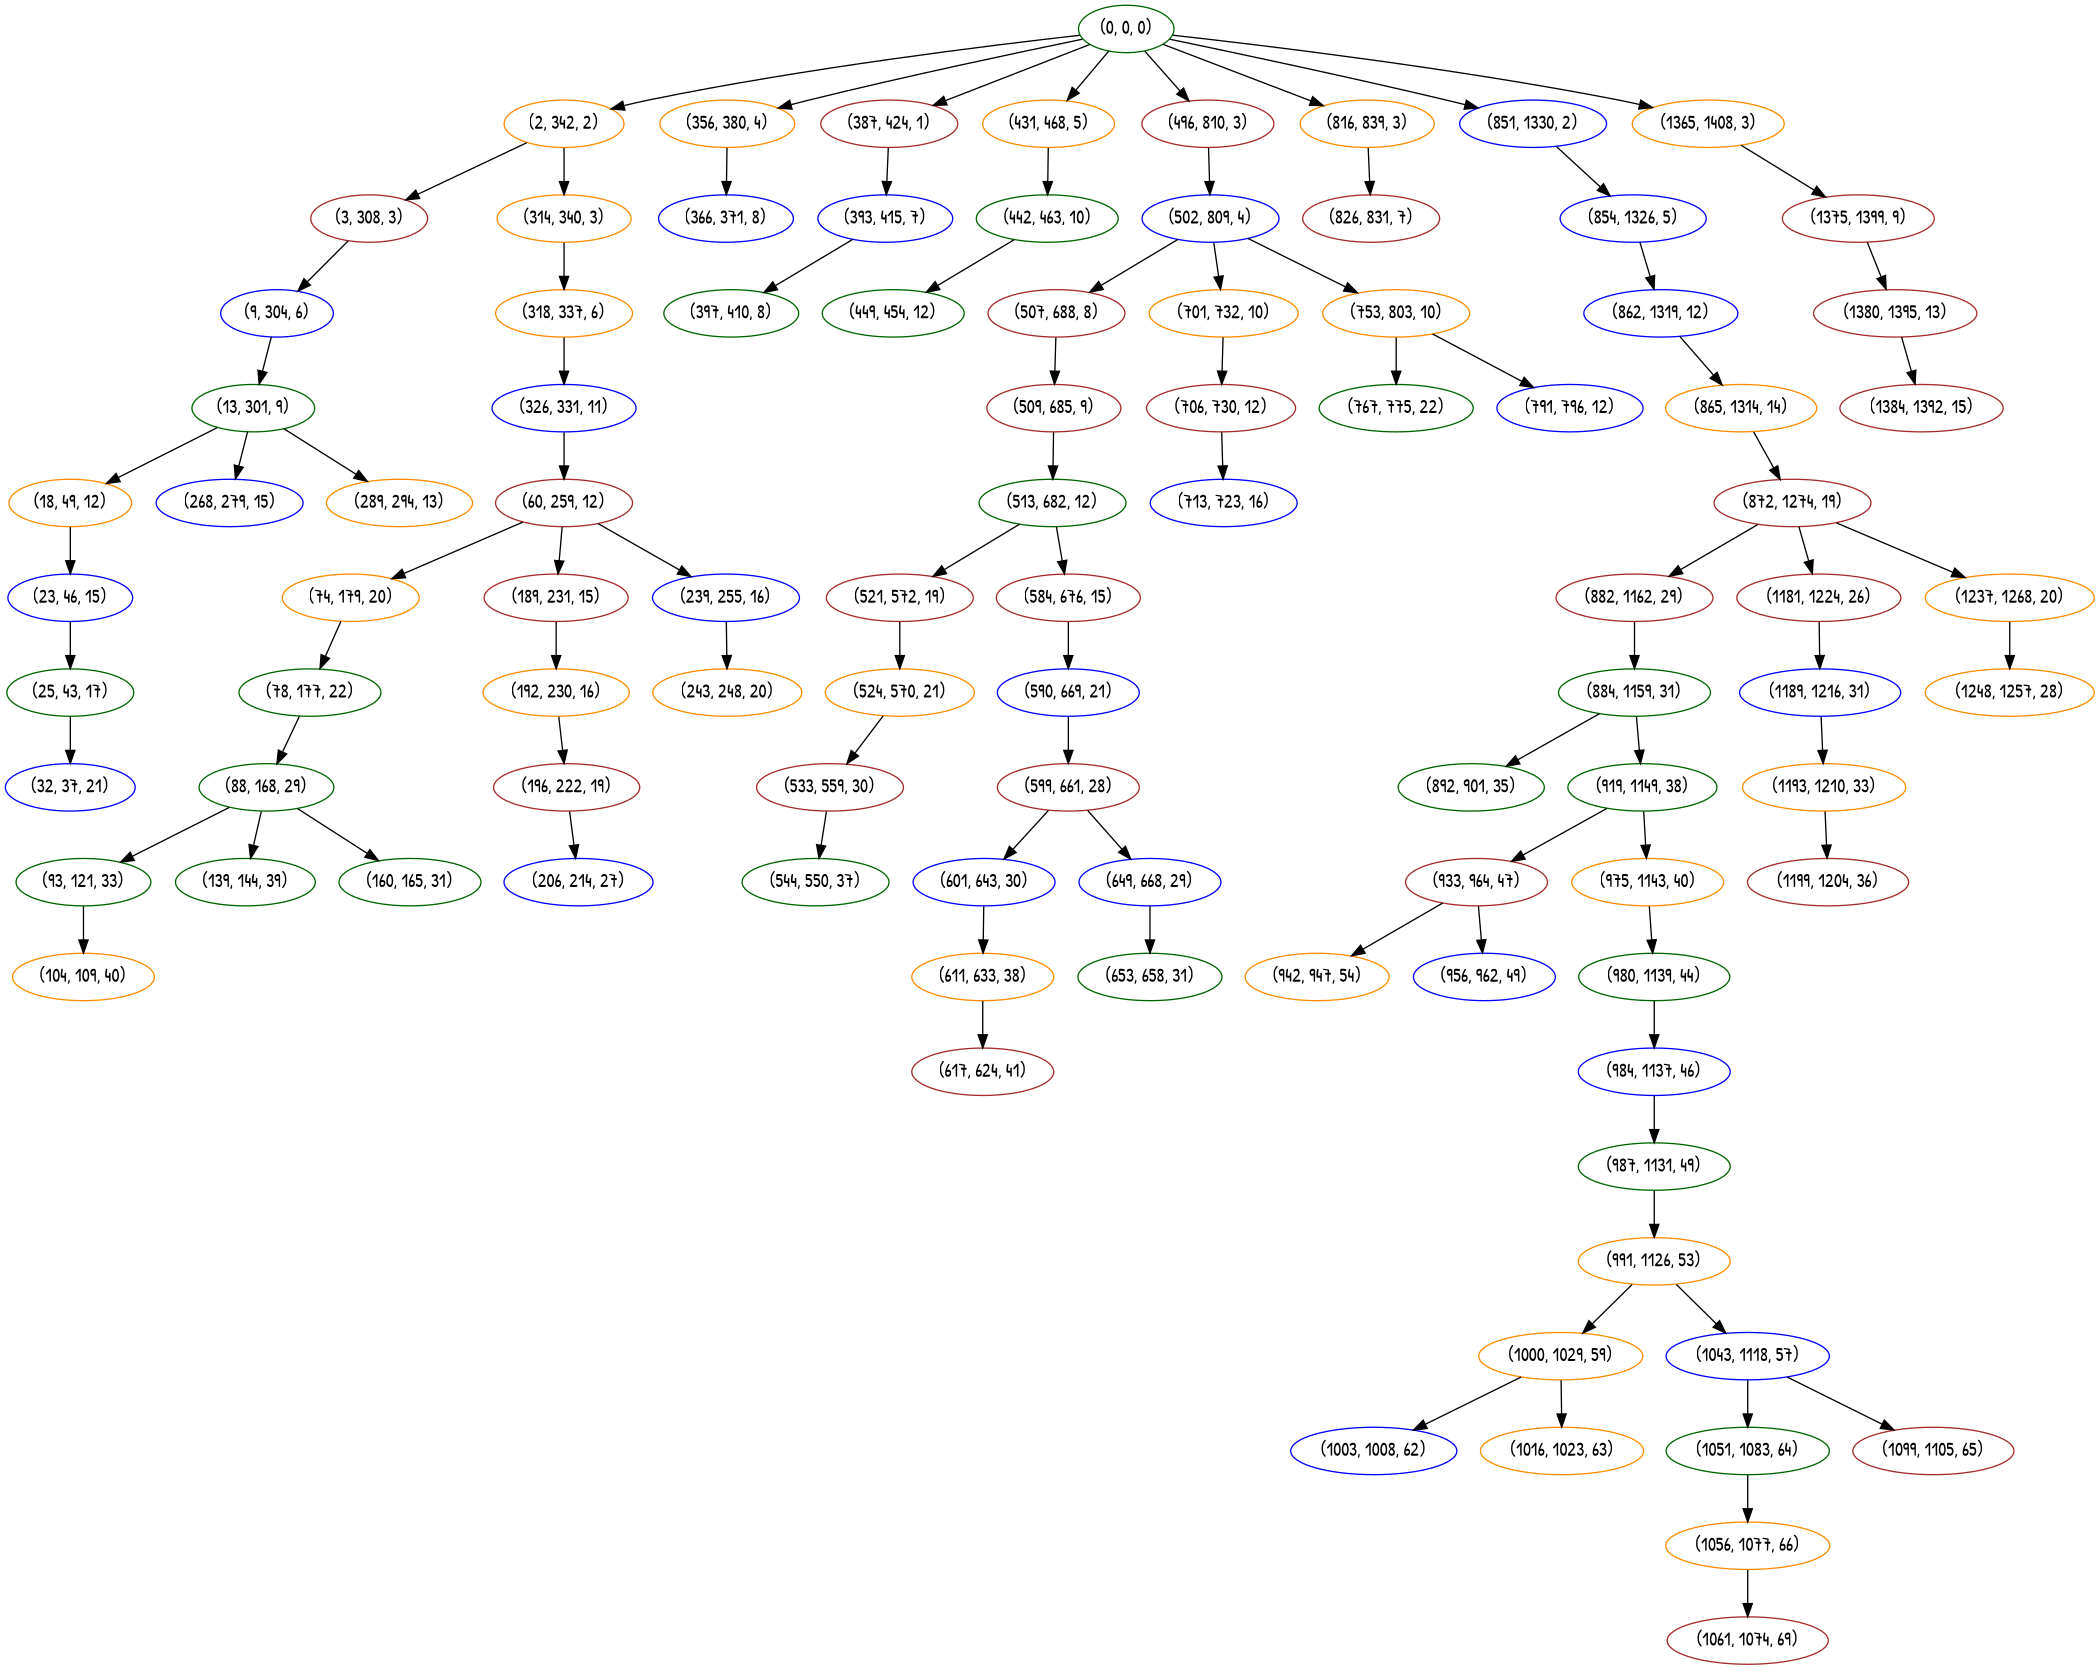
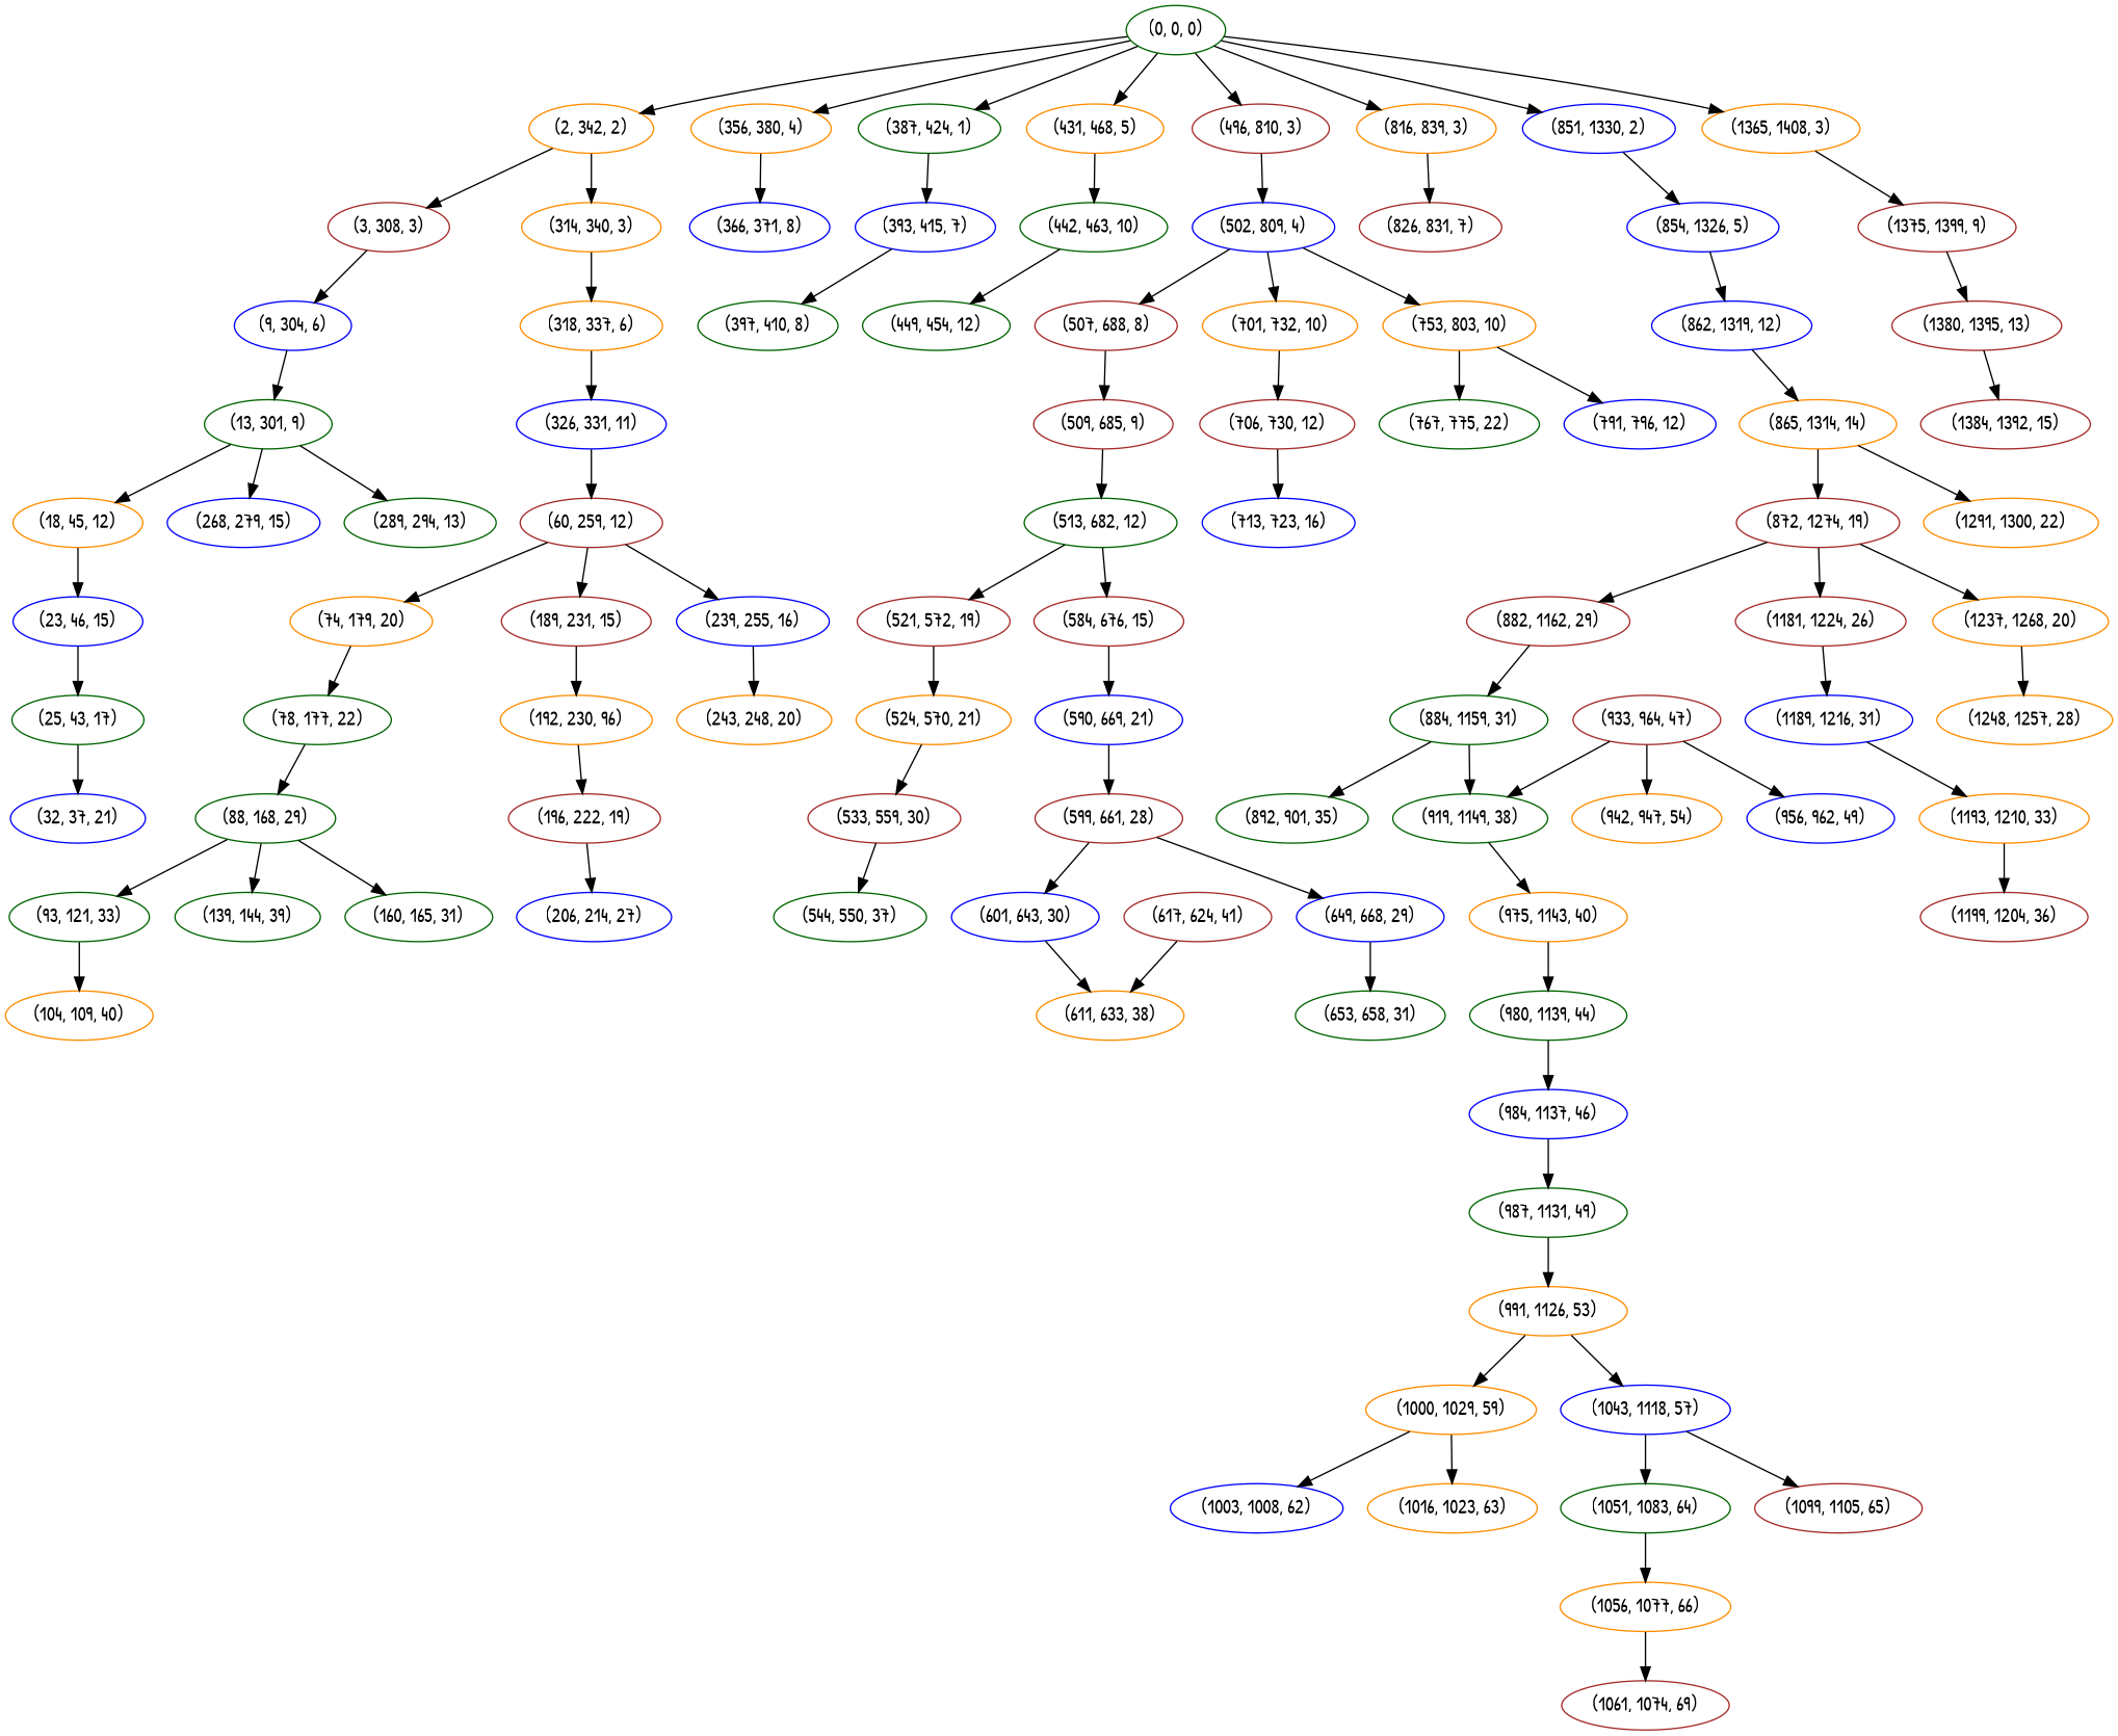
  digraph {
    fontname="Patrick Hand"
    node [color=darkorange fontname="Patrick Hand"]
    edge [fontname="Patrick Hand"]
    "(0, 0, 0)" [color=darkgreen]
    "(2, 342, 2)"
    "(356, 380, 4)"
-   "(387, 424, 1)" [color=brown]
+   "(387, 424, 1)" [color=darkgreen]
    "(431, 468, 5)"
    "(496, 810, 3)" [color=brown]
    "(816, 839, 3)"
    "(851, 1330, 2)" [color=blue]
    "(1365, 1408, 3)"
    "(3, 308, 3)" [color=brown]
    "(314, 340, 3)"
    "(366, 371, 8)" [color=blue]
    "(393, 415, 7)" [color=blue]
    "(442, 463, 10)" [color=darkgreen]
    "(502, 809, 4)" [color=blue]
    "(826, 831, 7)" [color=brown]
    "(854, 1326, 5)" [color=blue]
    "(1375, 1399, 9)" [color=brown]
    "(9, 304, 6)" [color=blue]
    "(318, 337, 6)"
    "(13, 301, 9)" [color=darkgreen]
-   "(18, 49, 12)"
+   "(18, 49, 12)" [label="(18, 45, 12)"]
    "(268, 279, 15)" [color=blue]
-   "(289, 294, 13)"
+   "(289, 294, 13)" [color=darkgreen]
    "(23, 46, 15)" [color=blue]
    "(60, 259, 12)" [color=brown]
    "(74, 179, 20)"
    "(189, 231, 15)" [color=brown]
    "(239, 255, 16)" [color=blue]
    "(25, 43, 17)" [color=darkgreen]
    "(32, 37, 21)" [color=blue]
    "(78, 177, 22)" [color=darkgreen]
-   "(192, 230, 16)"
+   "(192, 230, 16)" [label="(192, 230, 96)"]
    "(243, 248, 20)"
    "(88, 168, 29)" [color=darkgreen]
    "(93, 121, 33)" [color=darkgreen]
    "(139, 144, 39)" [color=darkgreen]
    "(160, 165, 31)" [color=darkgreen]
    "(104, 109, 40)"
    "(196, 222, 19)" [color=brown]
    "(206, 214, 27)" [color=blue]
    "(326, 331, 11)" [color=blue]
    "(397, 410, 8)" [color=darkgreen]
    "(449, 454, 12)" [color=darkgreen]
    "(507, 688, 8)" [color=brown]
    "(701, 732, 10)"
    "(753, 803, 10)"
    "(509, 685, 9)" [color=brown]
    "(706, 730, 12)" [color=brown]
    "(767, 775, 22)" [color=darkgreen]
    "(791, 796, 12)" [color=blue]
    "(513, 682, 12)" [color=darkgreen]
    "(521, 572, 19)" [color=brown]
    "(584, 676, 15)" [color=brown]
    "(524, 570, 21)"
    "(590, 669, 21)" [color=blue]
    "(533, 559, 30)" [color=brown]
    "(544, 550, 37)" [color=darkgreen]
    "(599, 661, 28)" [color=brown]
    "(601, 643, 30)" [color=blue]
    n61 [color=blue label="(649, 668, 29)"]
    "(611, 633, 38)"
    "(653, 658, 31)" [color=darkgreen]
    "(617, 624, 41)" [color=brown]
    "(713, 723, 16)" [color=blue]
    "(862, 1319, 12)" [color=blue]
    "(865, 1314, 14)"
    "(872, 1274, 19)" [color=brown]
+   "(1291, 1300, 22)"
    "(882, 1162, 29)" [color=brown]
    "(1181, 1224, 26)" [color=brown]
    "(1237, 1268, 20)"
    "(884, 1159, 31)" [color=darkgreen]
    "(1189, 1216, 31)" [color=blue]
    "(1248, 1257, 28)"
    "(892, 901, 35)" [color=darkgreen]
    "(919, 1149, 38)" [color=darkgreen]
    "(933, 964, 47)" [color=brown]
    "(975, 1143, 40)"
    "(942, 947, 54)"
    "(956, 962, 49)" [color=blue]
    "(980, 1139, 44)" [color=darkgreen]
    "(984, 1137, 46)" [color=blue]
    "(987, 1131, 49)" [color=darkgreen]
    "(991, 1126, 53)"
    "(1000, 1029, 59)"
    "(1043, 1118, 57)" [color=blue]
    "(1003, 1008, 62)" [color=blue]
    "(1016, 1023, 63)"
    "(1051, 1083, 64)" [color=darkgreen]
    "(1099, 1105, 65)" [color=brown]
    "(1056, 1077, 66)"
    "(1061, 1074, 69)" [color=brown]
    "(1193, 1210, 33)"
    "(1199, 1204, 36)" [color=brown]
    "(1380, 1395, 13)" [color=brown]
    "(1384, 1392, 15)" [color=brown]
    "(0, 0, 0)" -> "(2, 342, 2)"
    "(0, 0, 0)" -> "(356, 380, 4)"
    "(0, 0, 0)" -> "(387, 424, 1)"
    "(0, 0, 0)" -> "(431, 468, 5)"
    "(0, 0, 0)" -> "(496, 810, 3)"
    "(0, 0, 0)" -> "(816, 839, 3)"
    "(0, 0, 0)" -> "(851, 1330, 2)"
    "(0, 0, 0)" -> "(1365, 1408, 3)"
    "(2, 342, 2)" -> "(3, 308, 3)"
    "(2, 342, 2)" -> "(314, 340, 3)"
    "(356, 380, 4)" -> "(366, 371, 8)"
    "(387, 424, 1)" -> "(393, 415, 7)"
    "(431, 468, 5)" -> "(442, 463, 10)"
    "(496, 810, 3)" -> "(502, 809, 4)"
    "(816, 839, 3)" -> "(826, 831, 7)"
    "(851, 1330, 2)" -> "(854, 1326, 5)"
    "(1365, 1408, 3)" -> "(1375, 1399, 9)"
    "(3, 308, 3)" -> "(9, 304, 6)"
    "(314, 340, 3)" -> "(318, 337, 6)"
    "(393, 415, 7)" -> "(397, 410, 8)"
    "(442, 463, 10)" -> "(449, 454, 12)"
    "(502, 809, 4)" -> "(507, 688, 8)"
    "(502, 809, 4)" -> "(701, 732, 10)"
    "(502, 809, 4)" -> "(753, 803, 10)"
    "(854, 1326, 5)" -> "(862, 1319, 12)"
    "(1375, 1399, 9)" -> "(1380, 1395, 13)"
    "(9, 304, 6)" -> "(13, 301, 9)"
    "(318, 337, 6)" -> "(326, 331, 11)"
    "(13, 301, 9)" -> "(18, 49, 12)"
    "(13, 301, 9)" -> "(268, 279, 15)"
    "(13, 301, 9)" -> "(289, 294, 13)"
    "(18, 49, 12)" -> "(23, 46, 15)"
    "(23, 46, 15)" -> "(25, 43, 17)"
    "(60, 259, 12)" -> "(74, 179, 20)"
    "(60, 259, 12)" -> "(189, 231, 15)"
    "(60, 259, 12)" -> "(239, 255, 16)"
    "(74, 179, 20)" -> "(78, 177, 22)"
    "(189, 231, 15)" -> "(192, 230, 16)"
    "(239, 255, 16)" -> "(243, 248, 20)"
    "(25, 43, 17)" -> "(32, 37, 21)"
    "(78, 177, 22)" -> "(88, 168, 29)"
    "(192, 230, 16)" -> "(196, 222, 19)"
    "(88, 168, 29)" -> "(93, 121, 33)"
    "(88, 168, 29)" -> "(139, 144, 39)"
    "(88, 168, 29)" -> "(160, 165, 31)"
    "(93, 121, 33)" -> "(104, 109, 40)"
    "(196, 222, 19)" -> "(206, 214, 27)"
    "(326, 331, 11)" -> "(60, 259, 12)"
    "(507, 688, 8)" -> "(509, 685, 9)"
    "(701, 732, 10)" -> "(706, 730, 12)"
    "(753, 803, 10)" -> "(767, 775, 22)"
    "(753, 803, 10)" -> "(791, 796, 12)"
    "(509, 685, 9)" -> "(513, 682, 12)"
    "(706, 730, 12)" -> "(713, 723, 16)"
    "(513, 682, 12)" -> "(521, 572, 19)"
    "(513, 682, 12)" -> "(584, 676, 15)"
    "(521, 572, 19)" -> "(524, 570, 21)"
    "(584, 676, 15)" -> "(590, 669, 21)"
    "(524, 570, 21)" -> "(533, 559, 30)"
    "(590, 669, 21)" -> "(599, 661, 28)"
    "(533, 559, 30)" -> "(544, 550, 37)"
    "(599, 661, 28)" -> "(601, 643, 30)"
    "(599, 661, 28)" -> n61
    "(601, 643, 30)" -> "(611, 633, 38)"
    n61 -> "(653, 658, 31)"
-   "(611, 633, 38)" -> "(617, 624, 41)"
+   "(617, 624, 41)" -> "(611, 633, 38)"
    "(862, 1319, 12)" -> "(865, 1314, 14)"
    "(865, 1314, 14)" -> "(872, 1274, 19)"
+   "(865, 1314, 14)" -> "(1291, 1300, 22)"
    "(872, 1274, 19)" -> "(882, 1162, 29)"
    "(872, 1274, 19)" -> "(1181, 1224, 26)"
    "(872, 1274, 19)" -> "(1237, 1268, 20)"
    "(882, 1162, 29)" -> "(884, 1159, 31)"
    "(1181, 1224, 26)" -> "(1189, 1216, 31)"
    "(1237, 1268, 20)" -> "(1248, 1257, 28)"
    "(884, 1159, 31)" -> "(892, 901, 35)"
    "(884, 1159, 31)" -> "(919, 1149, 38)"
    "(1189, 1216, 31)" -> "(1193, 1210, 33)"
-   "(919, 1149, 38)" -> "(933, 964, 47)"
+   "(933, 964, 47)" -> "(919, 1149, 38)"
    "(919, 1149, 38)" -> "(975, 1143, 40)"
    "(933, 964, 47)" -> "(942, 947, 54)"
    "(933, 964, 47)" -> "(956, 962, 49)"
    "(975, 1143, 40)" -> "(980, 1139, 44)"
    "(980, 1139, 44)" -> "(984, 1137, 46)"
    "(984, 1137, 46)" -> "(987, 1131, 49)"
    "(987, 1131, 49)" -> "(991, 1126, 53)"
    "(991, 1126, 53)" -> "(1000, 1029, 59)"
    "(991, 1126, 53)" -> "(1043, 1118, 57)"
    "(1000, 1029, 59)" -> "(1003, 1008, 62)"
    "(1000, 1029, 59)" -> "(1016, 1023, 63)"
    "(1043, 1118, 57)" -> "(1051, 1083, 64)"
    "(1043, 1118, 57)" -> "(1099, 1105, 65)"
    "(1051, 1083, 64)" -> "(1056, 1077, 66)"
    "(1056, 1077, 66)" -> "(1061, 1074, 69)"
    "(1193, 1210, 33)" -> "(1199, 1204, 36)"
    "(1380, 1395, 13)" -> "(1384, 1392, 15)"
  }
